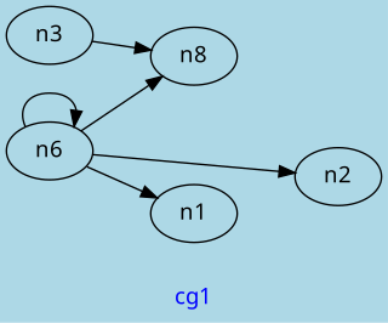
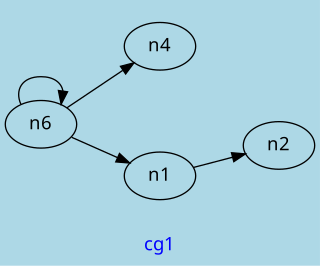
  digraph {
    bgcolor=lightblue
    fontcolor=blue
    fontname="Noto Sans"
    label=cg1
    rankdir=LR
    node [fontname="Noto Sans"]
    edge [fontname="Noto Sans"]
-   n3
-   n4 [label=n8]
+   n4
    n6
    n2
    n5 [label=n1]
-   n3 -> n4
    n6 -> n4
    n6 -> n6
-   n6 -> n2
+   n5 -> n2
    n6 -> n5
  }
